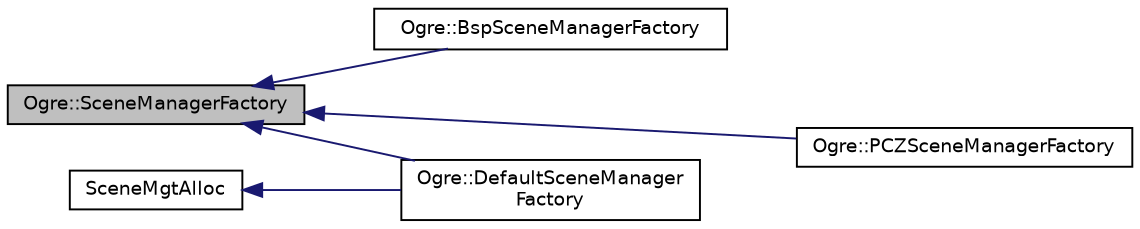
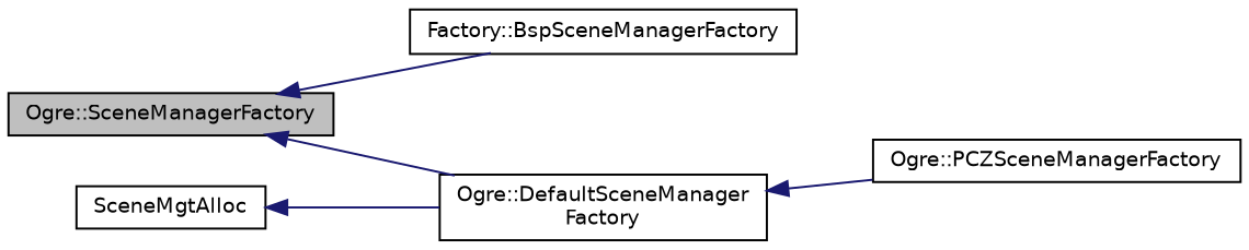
  digraph {
    rankdir=LR
    node [color=black fontname=Helvetica fontsize=10 shape=record]
    edge [color=midnightblue dir=back fontname=Helvetica fontsize=10 labelfontname=Helvetica labelfontsize=10 style=solid]
    n1 [fillcolor=grey75 fontcolor=black height=0.2 label="Ogre::SceneManagerFactory" style=filled width=0.4]
-   n2 [height=0.2 label="Ogre::BspSceneManagerFactory" width=0.4]
+   n2 [height=0.2 label="Factory::BspSceneManagerFactory" width=0.4]
    n3 [height=0.2 label="Ogre::DefaultSceneManager\lFactory" width=0.4]
    n4 [height=0.2 label="Ogre::PCZSceneManagerFactory" width=0.4]
    n5 [height=0.2 label=SceneMgtAlloc width=0.4]
    n1 -> n2
    n1 -> n3
-   n1 -> n4
+   n3 -> n4
    n5 -> n3
  }
